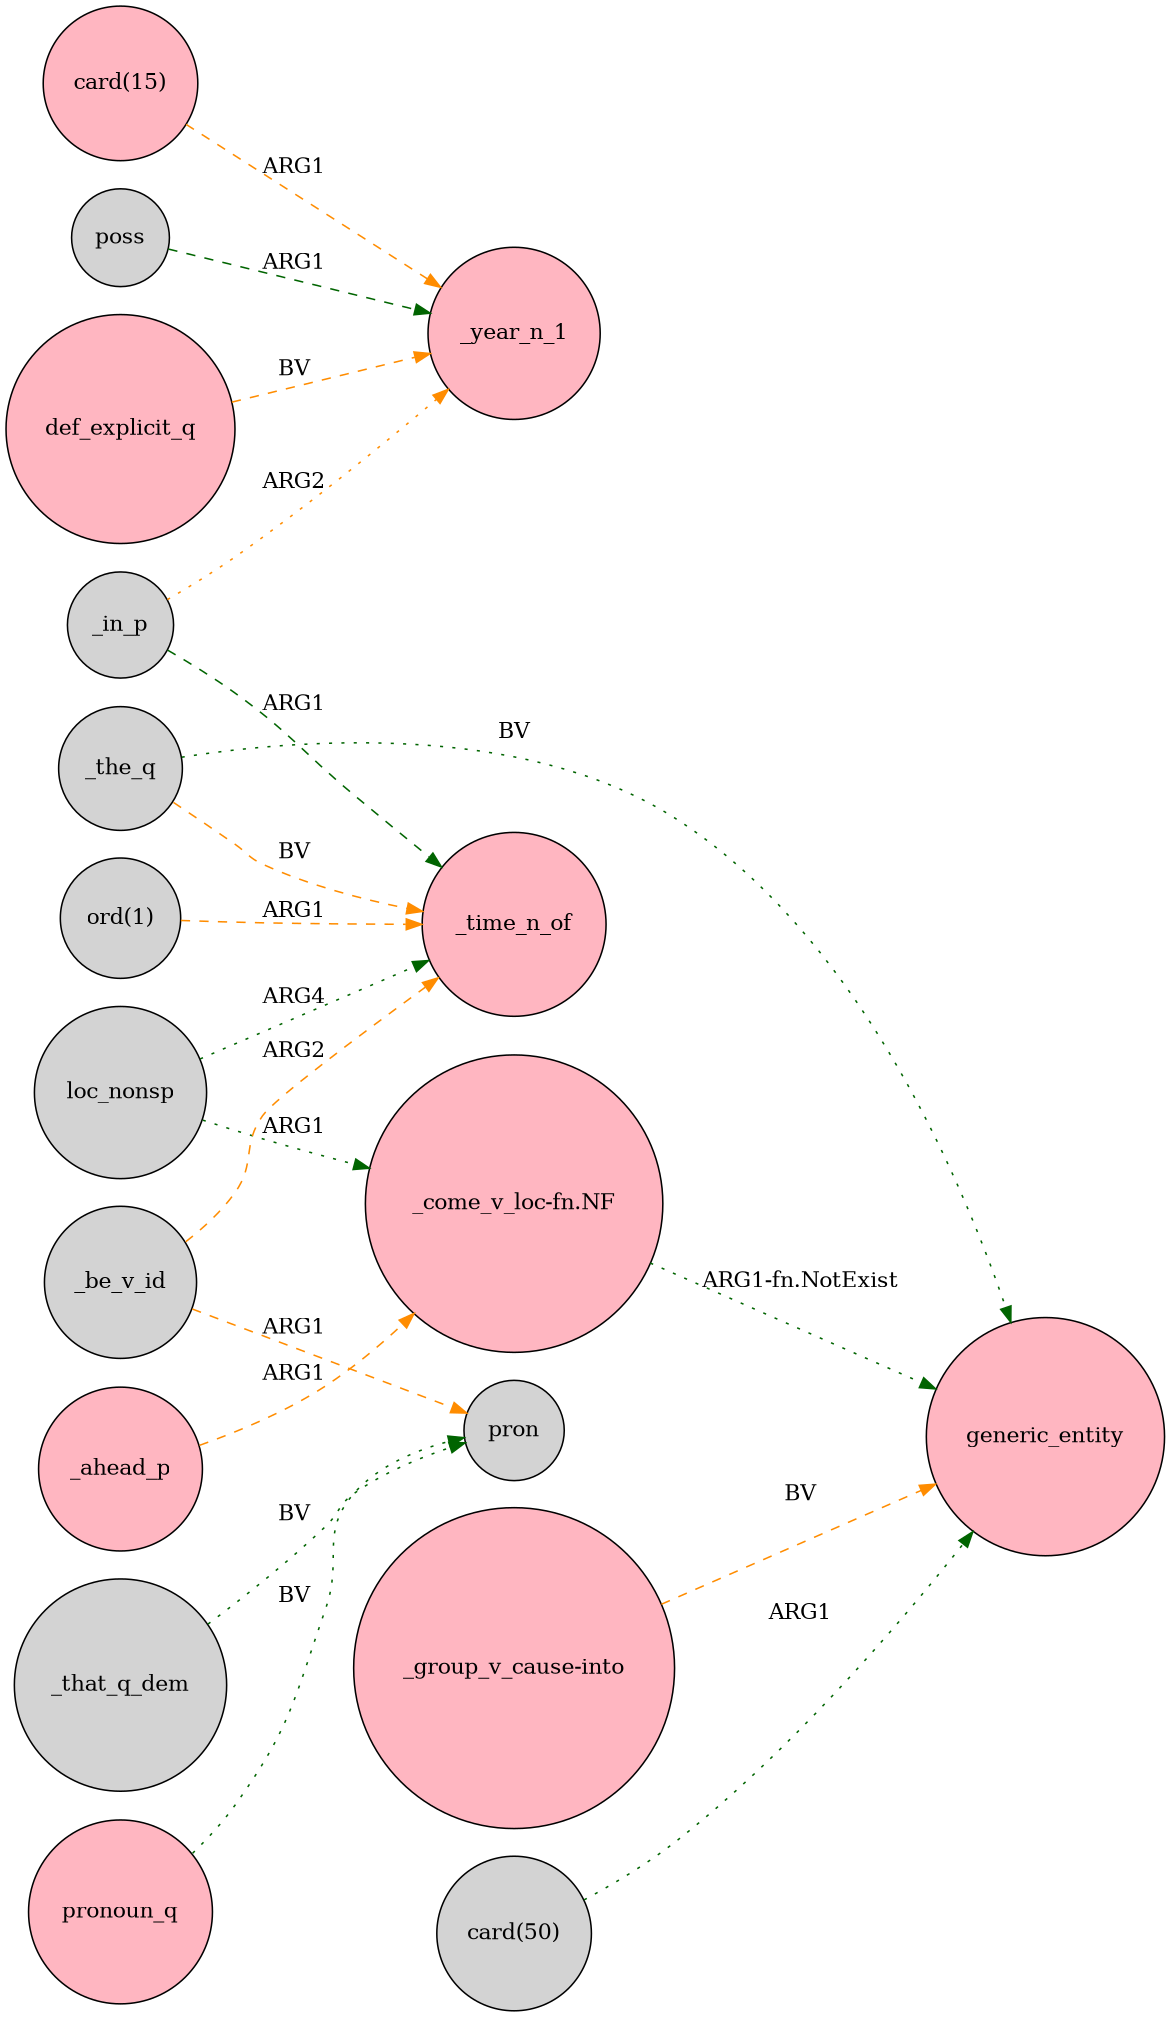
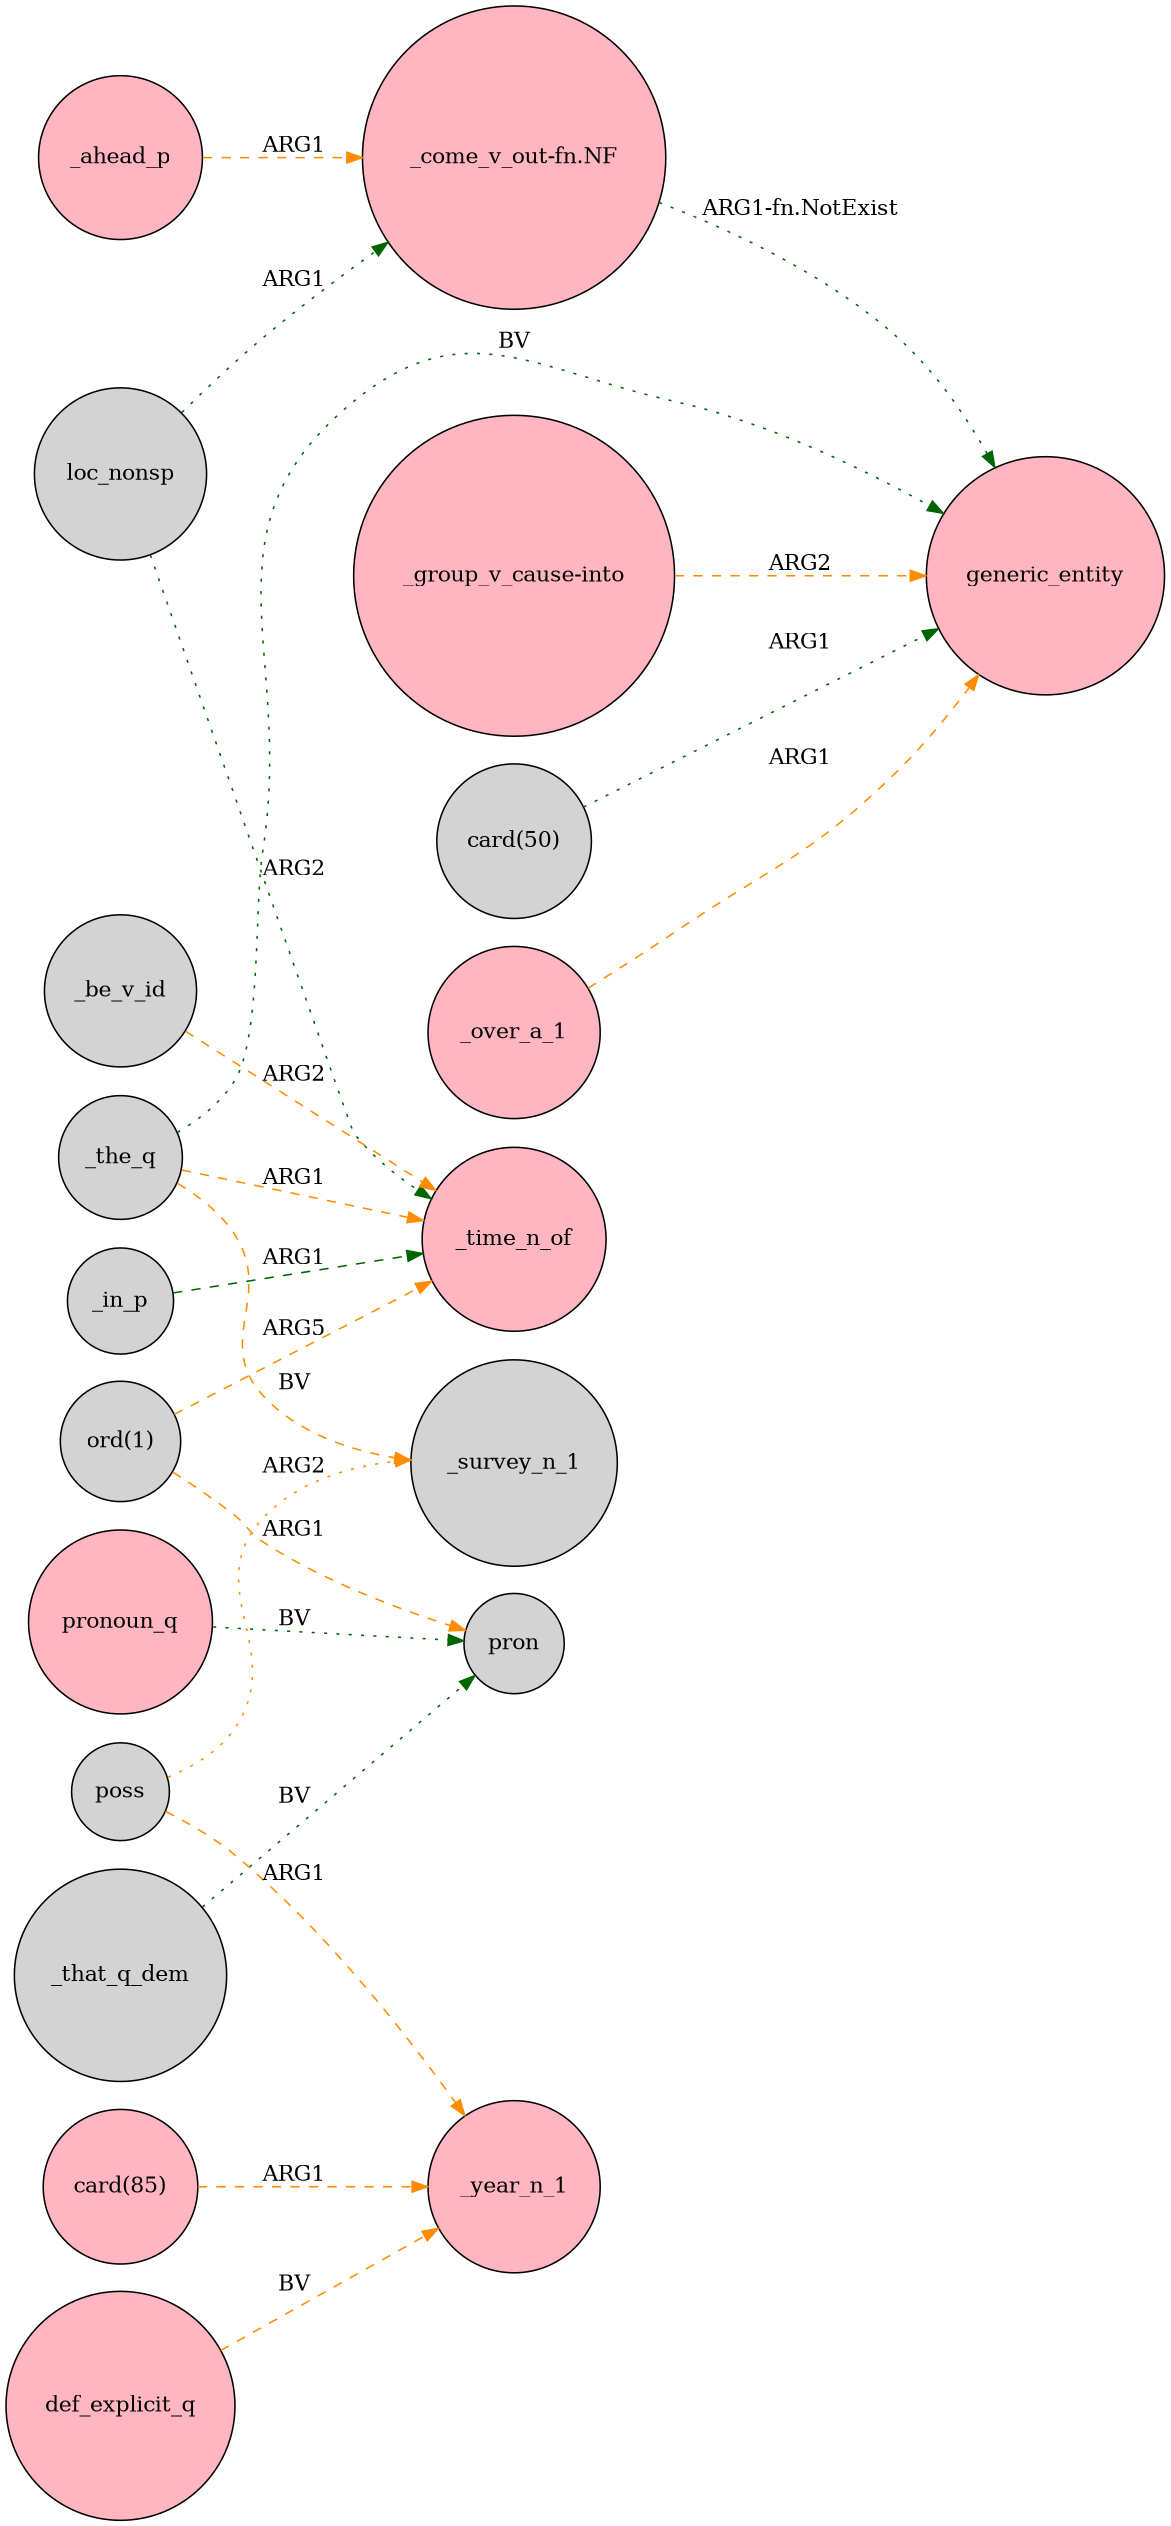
  digraph {
    rankdir=LR
    node [fillcolor=lightpink shape=circle style=filled]
    edge [color=darkorange style=dashed]
    generic_entity
    _the_q [fillcolor=lightgrey]
    _time_n_of
+   _survey_n_1 [fillcolor=lightgrey]
    _in_p [fillcolor=lightgrey]
    _year_n_1
    _that_q_dem [fillcolor=lightgrey]
    pron [fillcolor=lightgrey]
-   "_come_v_out-fn.NF" [label="_come_v_loc-fn.NF"]
+   "_come_v_out-fn.NF"
    _ahead_p
    loc_nonsp [fillcolor=lightgrey]
-   "card(15)"
+   "card(15)" [label="card(85)"]
    _be_v_id [fillcolor=lightgrey]
    poss [fillcolor=lightgrey]
    pronoun_q
    "_group_v_cause-into"
    "card(50)" [fillcolor=lightgrey]
+   _over_a_1
    "ord(1)" [fillcolor=lightgrey]
    def_explicit_q
    _the_q -> generic_entity [color=darkgreen label=BV style=dotted]
-   _the_q -> _time_n_of [label=BV]
+   _the_q -> _time_n_of [label=ARG1]
+   _the_q -> _survey_n_1 [label=BV]
    _in_p -> _time_n_of [color=darkgreen label=ARG1]
-   _in_p -> _year_n_1 [label=ARG2 style=dotted]
    _that_q_dem -> pron [color=darkgreen label=BV style=dotted]
    "_come_v_out-fn.NF" -> generic_entity [color=darkgreen label="ARG1-fn.NotExist" style=dotted]
    _ahead_p -> "_come_v_out-fn.NF" [label=ARG1]
-   loc_nonsp -> _time_n_of [color=darkgreen label=ARG4 style=dotted]
+   loc_nonsp -> _time_n_of [color=darkgreen label=ARG2 style=dotted]
    loc_nonsp -> "_come_v_out-fn.NF" [color=darkgreen label=ARG1 style=dotted]
    "card(15)" -> _year_n_1 [label=ARG1]
    _be_v_id -> _time_n_of [label=ARG2]
-   _be_v_id -> pron [label=ARG1]
-   poss -> _year_n_1 [color=darkgreen label=ARG1]
+   "ord(1)" -> pron [label=ARG1]
+   poss -> _survey_n_1 [label=ARG2 style=dotted]
+   poss -> _year_n_1 [label=ARG1]
    pronoun_q -> pron [color=darkgreen label=BV style=dotted]
-   "_group_v_cause-into" -> generic_entity [label=BV]
+   "_group_v_cause-into" -> generic_entity [label=ARG2]
    "card(50)" -> generic_entity [color=darkgreen label=ARG1 style=dotted]
-   "ord(1)" -> _time_n_of [label=ARG1]
+   _over_a_1 -> generic_entity [label=ARG1]
+   "ord(1)" -> _time_n_of [label=ARG5]
    def_explicit_q -> _year_n_1 [label=BV]
  }
